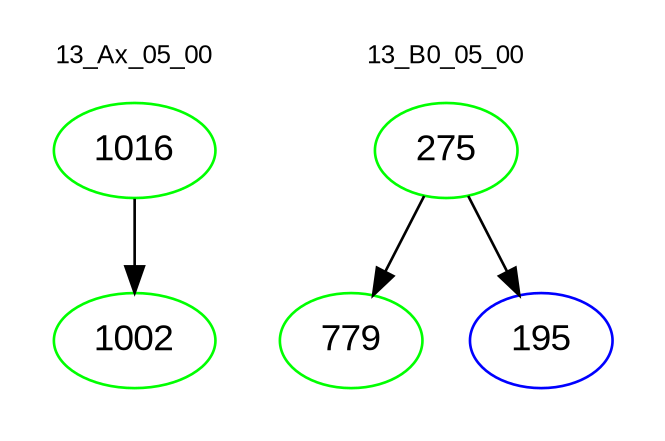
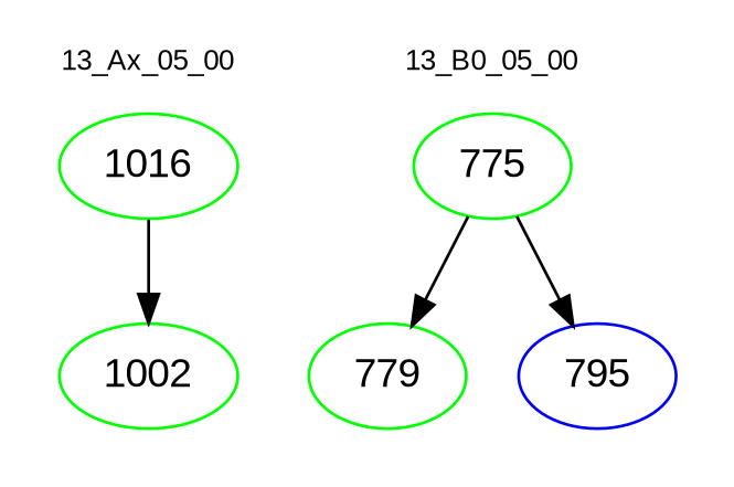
  digraph {
    fontname="Liberation Sans"
    node [color=green fontname="Liberation Sans"]
    edge [color=black fontname="Liberation Sans"]
    n1 [label=1016]
    n2 [label=1002]
-   n3 [label=275]
+   n3 [label=775]
    n4 [label=779]
-   n5 [color=blue label=195]
+   n5 [color=blue label=795]
    subgraph cluster_1 {
      color=white
      fontsize=10
      label="13_Ax_05_00"
      n1
      n2
    }
    subgraph cluster_2 {
      color=white
      fontsize=10
      label="13_B0_05_00"
      n3
      n4
      n5
    }
    n1 -> n2
    n3 -> n4
    n3 -> n5
  }
